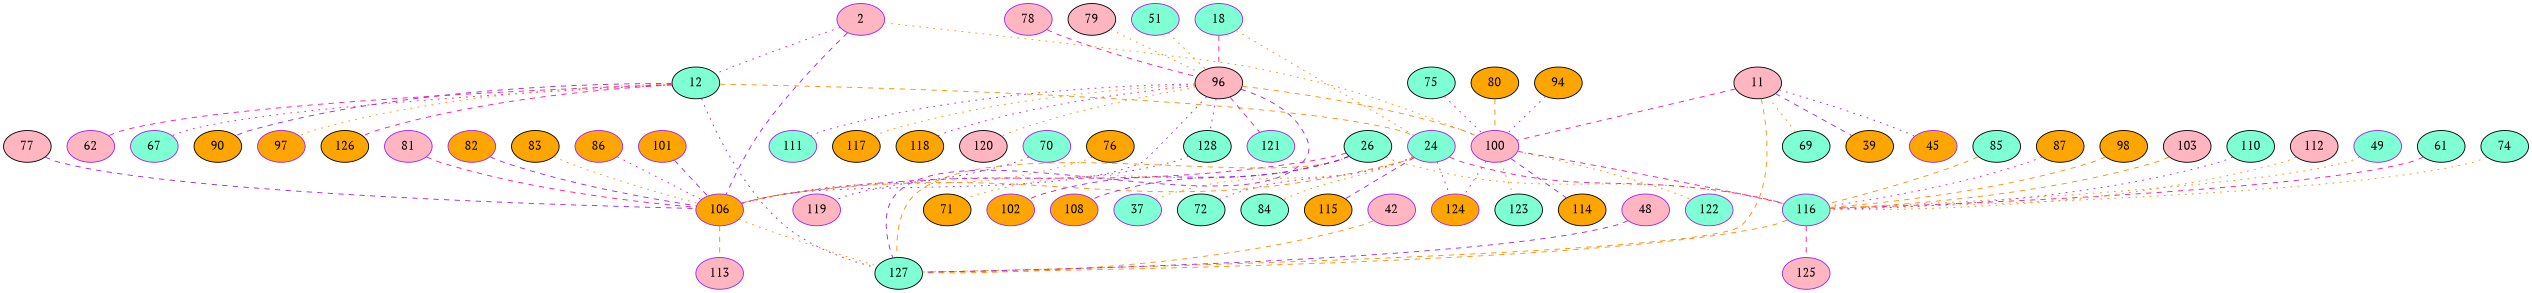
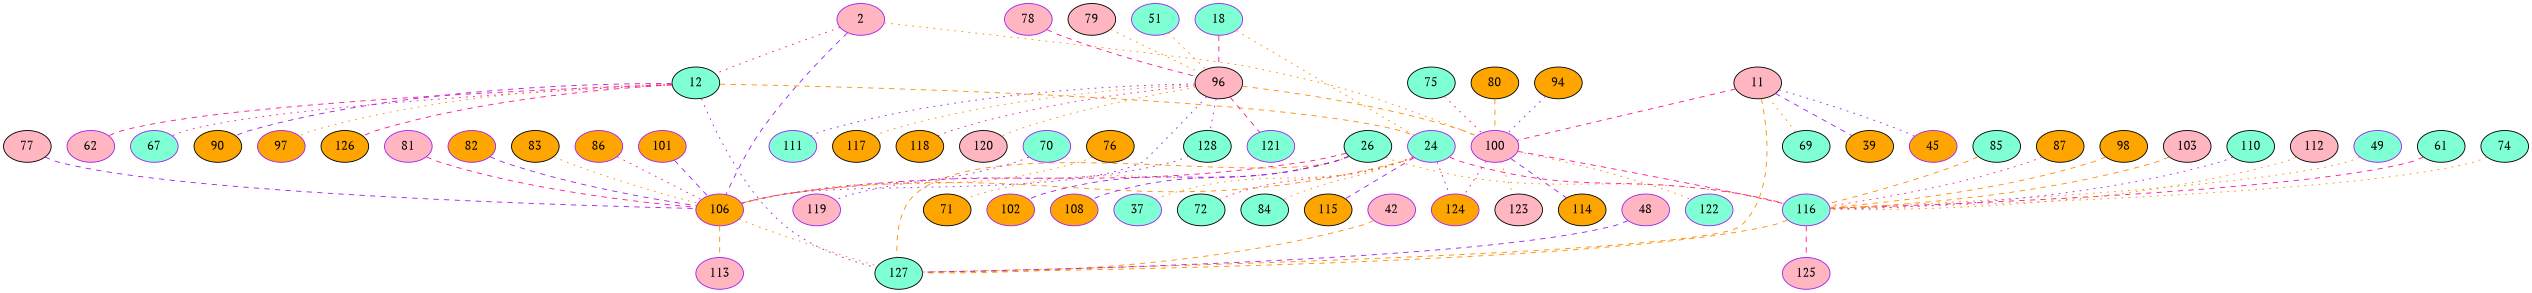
  graph {
    fontname="PT Serif"
    node [color=black fillcolor=aquamarine fontname="PT Serif" style=filled]
    edge [color=darkorange fontname="PT Serif" style=dotted]
    2 [color=purple fillcolor=lightpink super="+1"]
    100 [color=purple fillcolor=lightpink super="+6+31+38+55+60+5"]
    106 [color=purple fillcolor=orange super="+89+65+50"]
    12 [super="+8"]
    116 [color=purple super="+95+91+22+43"]
    124 [color=purple fillcolor=orange]
    114 [fillcolor=orange super="+109"]
    122 [color=purple]
-   123
+   123 [fillcolor=lightpink]
    127 [super="+92+105"]
    113 [color=purple fillcolor=lightpink]
    11 [fillcolor=lightpink super="+9"]
    39 [fillcolor=orange]
    45 [color=purple fillcolor=orange]
    69
    24 [color=purple super="+23"]
    62 [color=purple fillcolor=lightpink]
    67 [color=purple]
    90 [fillcolor=orange]
    97 [color=purple fillcolor=orange]
    126 [fillcolor=orange super="+107"]
    37 [color=purple]
    72 [super="+66"]
    84
    115 [fillcolor=orange]
    18 [color=purple super="+16"]
    96 [fillcolor=lightpink super="+15+52+56+57+58+17+46"]
    111 [color=purple super="+64"]
    117 [fillcolor=orange]
    118 [fillcolor=orange]
    120 [fillcolor=lightpink super="+104"]
    121 [color=purple]
    128
    125 [color=purple fillcolor=lightpink]
    26 [super="+25"]
    71 [fillcolor=orange]
    102 [color=purple fillcolor=orange super="+33"]
    108 [color=purple fillcolor=orange]
    42 [color=purple fillcolor=lightpink]
    48 [color=purple fillcolor=lightpink]
    49 [color=purple]
    51 [color=purple]
    61
    70 [color=purple]
    74
    75
    76 [fillcolor=orange]
    77 [fillcolor=lightpink]
    78 [color=purple fillcolor=lightpink]
    79 [fillcolor=lightpink]
    80 [fillcolor=orange super="+59"]
    81 [color=purple fillcolor=lightpink]
    82 [color=purple fillcolor=orange]
    83 [fillcolor=orange]
    85 [super="+63"]
    86 [color=purple fillcolor=orange]
    87 [fillcolor=orange super="+36"]
    94 [fillcolor=orange]
    119 [color=purple fillcolor=lightpink]
    98 [fillcolor=orange]
    101 [color=purple fillcolor=orange]
    103 [fillcolor=lightpink]
    110
    112 [fillcolor=lightpink]
    2 -- 100 [weight=8]
    2 -- 106 [color=purple style=dashed weight=2]
    2 -- 12 [color=deeppink weight=6]
    100 -- 116 [color=deeppink style=dashed weight=2]
    100 -- 124 [color=deeppink]
    100 -- 114 [color=purple style=dashed]
    100 -- 122
    100 -- 123
    106 -- 127 [weight=2]
    106 -- 113 [style=dashed]
    12 -- 127 [color=purple weight=2]
    12 -- 24 [style=dashed]
    12 -- 62 [color=deeppink style=dashed]
    12 -- 67 [color=deeppink]
    12 -- 90 [color=purple style=dashed]
    12 -- 97
    12 -- 126 [color=deeppink style=dashed]
    116 -- 127 [style=dashed]
    116 -- 125 [color=deeppink style=dashed]
    11 -- 100 [color=deeppink style=dashed]
    11 -- 127 [style=dashed weight=3]
    11 -- 39 [color=purple style=dashed]
    11 -- 45 [color=purple]
    11 -- 69
    24 -- 106 [style=dashed]
    24 -- 116 [color=deeppink style=dashed weight=9]
    24 -- 124 [color=purple]
    24 -- 37
    24 -- 72 [color=deeppink]
    24 -- 84
    24 -- 115 [color=purple style=dashed]
    18 -- 24
    18 -- 96 [color=deeppink style=dashed weight=8]
    96 -- 100 [style=dashed weight=2]
    96 -- 106 [color=purple]
-   96 -- 127 [color=purple style=dashed weight=2]
    96 -- 111 [color=purple]
    96 -- 117
    96 -- 118 [color=deeppink]
    96 -- 120
    96 -- 121 [color=deeppink style=dashed]
    96 -- 128 [color=purple]
    128 -- 119 [color=purple]
    26 -- 106 [color=deeppink style=dashed weight=8]
    26 -- 116 [weight=2]
    26 -- 127 [style=dashed]
    26 -- 71
    26 -- 102 [color=purple style=dashed]
    26 -- 108 [color=purple style=dashed]
    42 -- 127 [style=dashed]
    48 -- 127 [color=purple style=dashed]
    49 -- 116
    51 -- 96
    61 -- 116 [color=deeppink style=dashed]
    70 -- 106 [color=purple]
    74 -- 116
    75 -- 100 [color=deeppink]
    76 -- 106
    77 -- 106 [color=purple style=dashed]
    78 -- 96 [color=deeppink style=dashed]
    79 -- 96
    80 -- 100 [style=dashed]
    81 -- 106 [color=deeppink style=dashed]
    82 -- 106 [color=purple style=dashed]
    83 -- 106
    85 -- 116 [style=dashed]
    86 -- 106 [color=deeppink]
    87 -- 116 [color=deeppink]
    94 -- 100 [color=purple]
    98 -- 116 [style=dashed]
    101 -- 106 [color=purple style=dashed]
    103 -- 116 [style=dashed]
    110 -- 116 [color=purple]
    112 -- 116
  }
